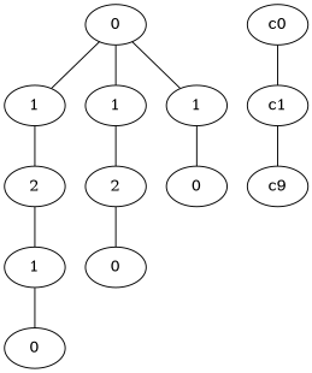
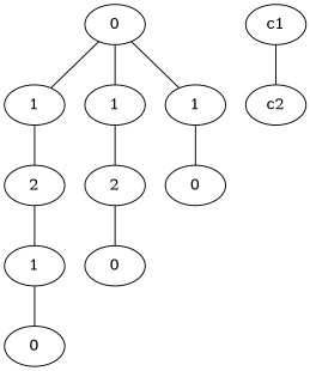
  graph {
    n1 [label=0]
    n2 [label=1]
    n3 [label=1]
    n4 [label=1]
    n5 [label=2]
    n6 [label=2]
    n7 [label=0]
    n8 [label=1]
    n9 [label=0]
    n10 [label=0]
-   c0
    c1
-   c2 [label=c9]
+   c2
    n1 -- n2
    n1 -- n3
    n1 -- n4
    n2 -- n5
    n3 -- n6
    n4 -- n7
    n5 -- n8
    n6 -- n10
    n8 -- n9
-   c0 -- c1
    c1 -- c2
  }
